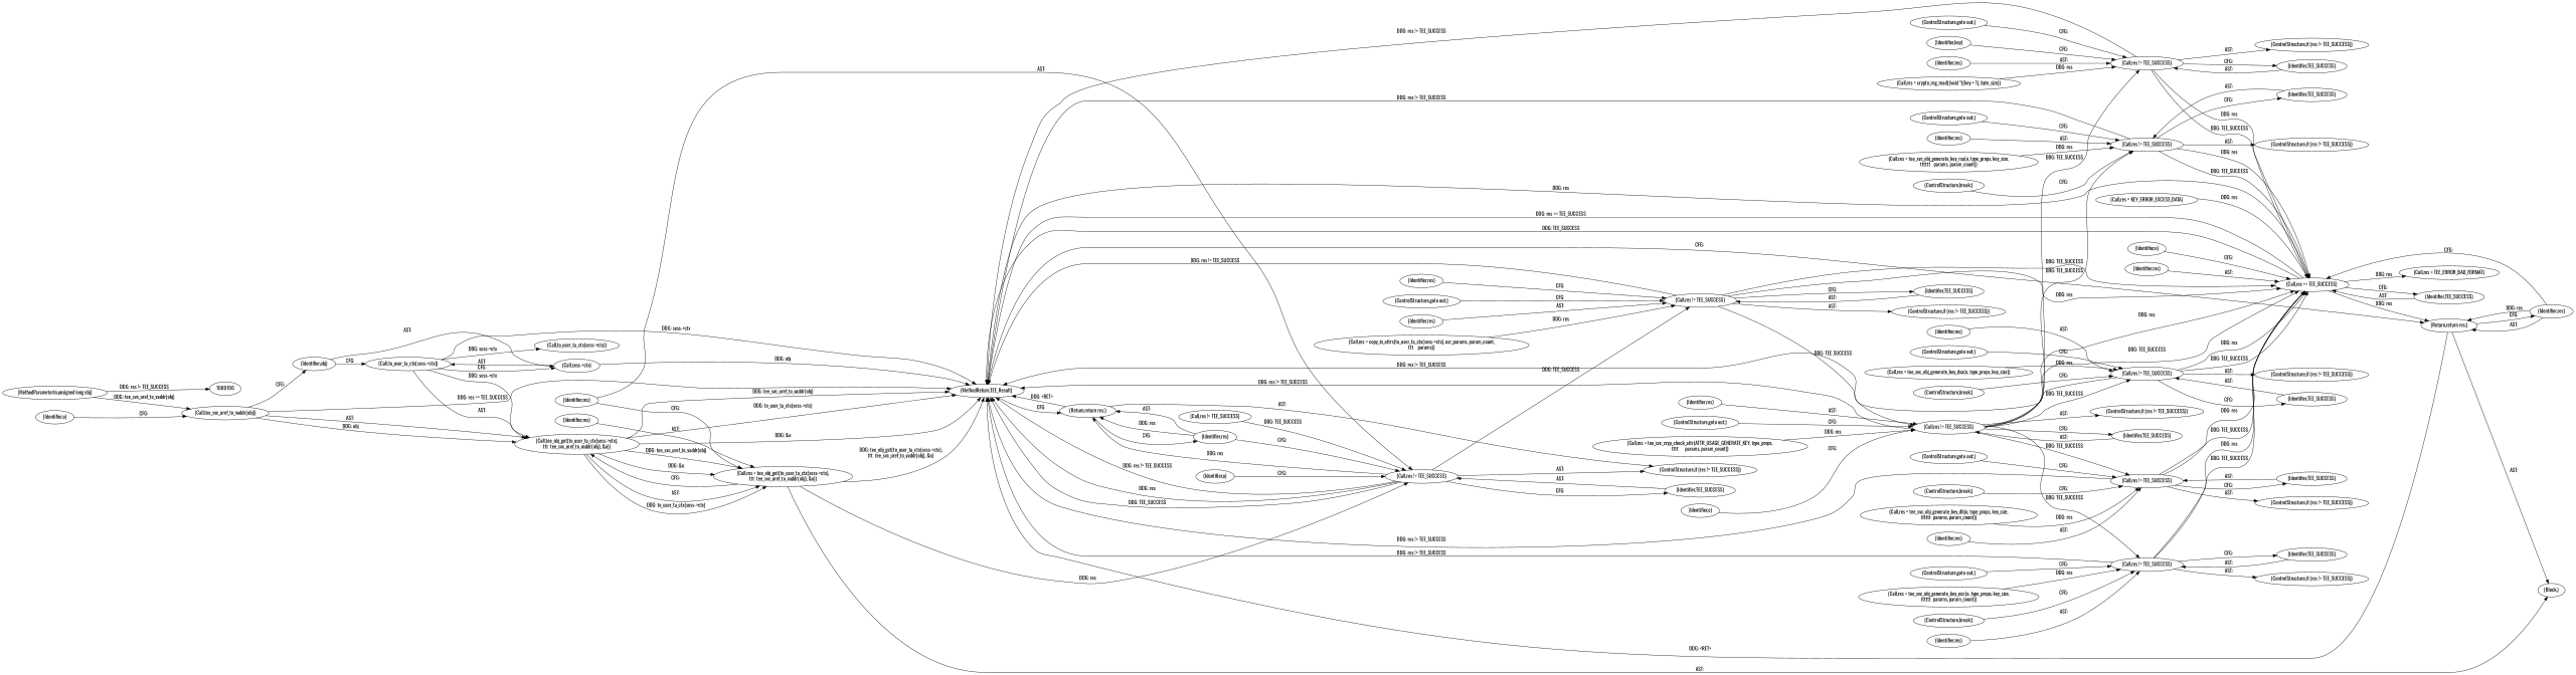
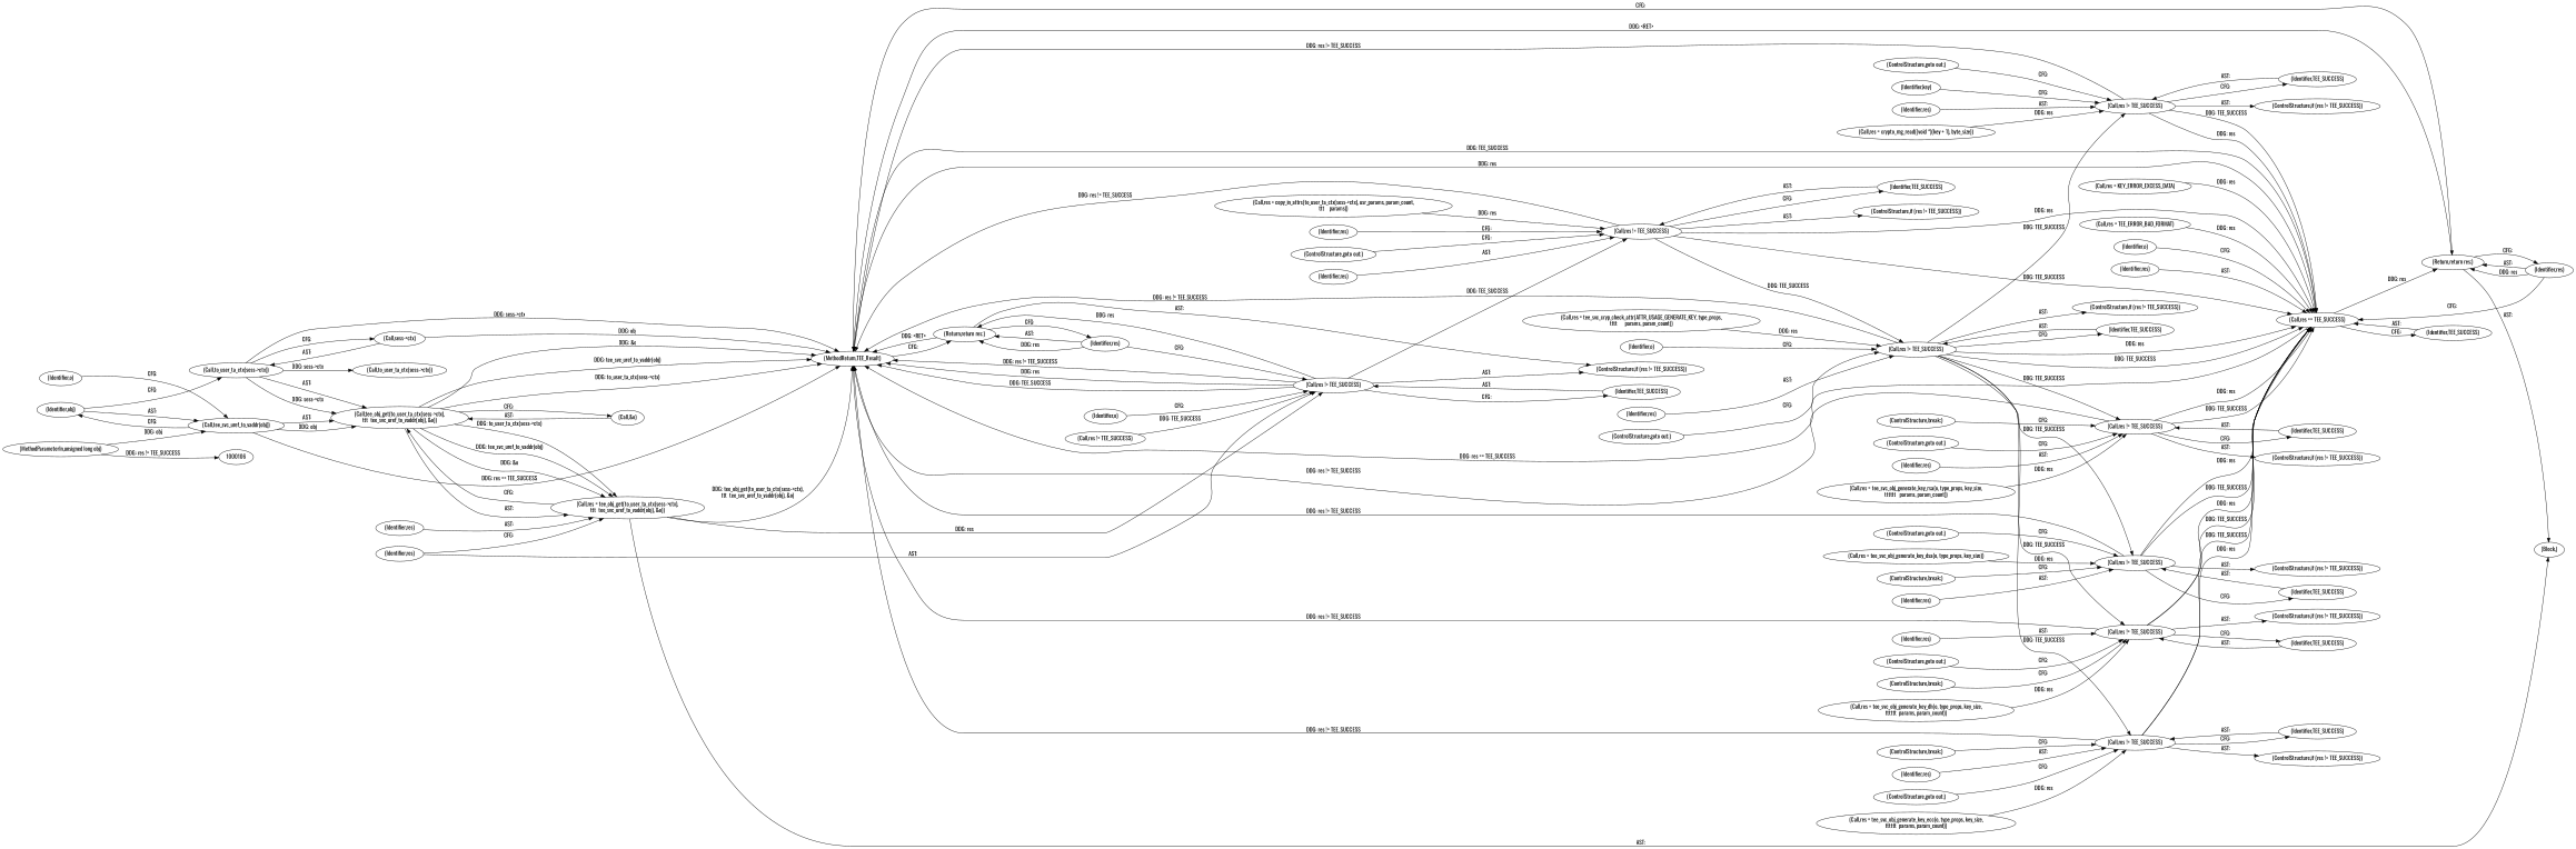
  digraph {
    fontname=Oswald
    rankdir=LR
    node [fontname=Oswald]
    edge [fontname=Oswald]
    n1 [label="(Call,tee_obj_get(to_user_ta_ctx(sess->ctx),\n\t\t\t  tee_svc_uref_to_vaddr(obj), &o))"]
    n2 [label="(Call,res = tee_obj_get(to_user_ta_ctx(sess->ctx),\n\t\t\t  tee_svc_uref_to_vaddr(obj), &o))"]
+   n3 [label="(Call,&o)"]
    n4 [label="(MethodReturn,TEE_Result)"]
    n5 [label="(Call,res != TEE_SUCCESS)"]
    n6 [label="(Block,)"]
    n7 [label="(Return,return res;)"]
    n8 [label="(Return,return res;)"]
    n9 [label="(Call,to_user_ta_ctx(sess->ctx))"]
    n10 [label="(Call,sess->ctx)"]
    n11 [label="(Call,to_user_ta_ctx(sess->ctx))"]
    n12 [label="(Call,tee_svc_uref_to_vaddr(obj))"]
    n13 [label="(Identifier,obj)"]
    n14 [label="(MethodParameterIn,unsigned long obj)"]
    1000106
    n16 [label="(Call,res != TEE_SUCCESS)"]
    n17 [label="(ControlStructure,if (res != TEE_SUCCESS))"]
    n18 [label="(Identifier,TEE_SUCCESS)"]
    n19 [label="(Identifier,res)"]
    n20 [label="(Call,res != TEE_SUCCESS)"]
    n21 [label="(Call,res == TEE_SUCCESS)"]
    n22 [label="(Identifier,TEE_SUCCESS)"]
    n23 [label="(ControlStructure,if (res != TEE_SUCCESS))"]
    n24 [label="(Call,res != TEE_SUCCESS)"]
    n25 [label="(Call,res != TEE_SUCCESS)"]
    n26 [label="(Call,res != TEE_SUCCESS)"]
    n27 [label="(Call,res != TEE_SUCCESS)"]
    n28 [label="(Call,res != TEE_SUCCESS)"]
    n29 [label="(ControlStructure,if (res != TEE_SUCCESS))"]
    n30 [label="(Identifier,TEE_SUCCESS)"]
    n31 [label="(Identifier,TEE_SUCCESS)"]
    n32 [label="(Identifier,TEE_SUCCESS)"]
    n33 [label="(ControlStructure,if (res != TEE_SUCCESS))"]
    n34 [label="(ControlStructure,if (res != TEE_SUCCESS))"]
    n35 [label="(Identifier,TEE_SUCCESS)"]
    n36 [label="(ControlStructure,if (res != TEE_SUCCESS))"]
    n37 [label="(Identifier,TEE_SUCCESS)"]
    n38 [label="(ControlStructure,if (res != TEE_SUCCESS))"]
    n39 [label="(Identifier,TEE_SUCCESS)"]
    n40 [label="(ControlStructure,if (res != TEE_SUCCESS))"]
    n41 [label="(Identifier,TEE_SUCCESS)"]
    n42 [label="(Identifier,res)"]
    n43 [label="(Identifier,res)"]
    n44 [label="(Call,res = copy_in_attrs(to_user_ta_ctx(sess->ctx), usr_params, param_count,\n\t\t\t    params))"]
    n45 [label="(Call,res = tee_svc_obj_generate_key_rsa(o, type_props, key_size,\n\t\t\t\t\t\t   params, param_count))"]
    n46 [label="(ControlStructure,goto out;)"]
    n47 [label="(Identifier,res)"]
    n48 [label="(Identifier,res)"]
    n49 [label="(ControlStructure,break;)"]
    n50 [label="(ControlStructure,goto out;)"]
    n51 [label="(ControlStructure,goto out;)"]
    n52 [label="(Identifier,o)"]
    n53 [label="(Call,res = KEY_ERROR_EXCESS_DATA)"]
    n54 [label="(ControlStructure,break;)"]
    n55 [label="(Identifier,res)"]
    n56 [label="(ControlStructure,goto out;)"]
    n57 [label="(Call,res = tee_svc_obj_generate_key_dsa(o, type_props, key_size))"]
    n58 [label="(Call,res = tee_svc_obj_generate_key_ecc(o, type_props, key_size,\n\t\t\t\t\t\t  params, param_count))"]
    n59 [label="(Call,res != TEE_SUCCESS)"]
    n60 [label="(Call,res = TEE_ERROR_BAD_FORMAT)"]
    n61 [label="(ControlStructure,break;)"]
    n62 [label="(ControlStructure,goto out;)"]
    n63 [label="(Identifier,o)"]
    n64 [label="(ControlStructure,break;)"]
    n65 [label="(Call,res = tee_svc_obj_generate_key_dh(o, type_props, key_size,\n\t\t\t\t\t\t  params, param_count))"]
    n66 [label="(Identifier,o)"]
    n67 [label="(Identifier,res)"]
    n68 [label="(Identifier,key)"]
    n69 [label="(Identifier,res)"]
    n70 [label="(ControlStructure,goto out;)"]
    n71 [label="(Call,res = tee_svc_cryp_check_attr(ATTR_USAGE_GENERATE_KEY, type_props,\n\t\t\t\t      params, param_count))"]
    n72 [label="(Identifier,res)"]
    n73 [label="(Identifier,res)"]
    n74 [label="(Identifier,res)"]
    n75 [label="(Call,res = crypto_rng_read((void *)(key + 1), byte_size))"]
    n76 [label="(Identifier,o)"]
    n77 [label="(Identifier,res)"]
    n78 [label="(Identifier,res)"]
    n79 [label="(ControlStructure,goto out;)"]
    n1 -> n2 [label="AST: "]
    n1 -> n2 [label="DDG: to_user_ta_ctx(sess->ctx)"]
    n1 -> n2 [label="DDG: tee_svc_uref_to_vaddr(obj)"]
    n1 -> n2 [label="DDG: &o"]
+   n1 -> n3 [label="CFG: "]
    n1 -> n4 [label="DDG: &o"]
    n1 -> n4 [label="DDG: tee_svc_uref_to_vaddr(obj)"]
    n1 -> n4 [label="DDG: to_user_ta_ctx(sess->ctx)"]
    n2 -> n1 [label="CFG: "]
    n2 -> n4 [label="DDG: tee_obj_get(to_user_ta_ctx(sess->ctx),\n\t\t\t  tee_svc_uref_to_vaddr(obj), &o)"]
    n2 -> n5 [label="DDG: res"]
    n2 -> n6 [label="AST: "]
+   n3 -> n1 [label="AST: "]
    n4 -> n7 [label="CFG: "]
    n4 -> n8 [label="CFG: "]
    n5 -> n4 [label="DDG: res != TEE_SUCCESS"]
    n5 -> n4 [label="DDG: res"]
    n5 -> n4 [label="DDG: TEE_SUCCESS"]
    n5 -> n7 [label="DDG: res"]
    n5 -> n16 [label="DDG: TEE_SUCCESS"]
    n5 -> n17 [label="AST: "]
    n5 -> n18 [label="CFG: "]
    n7 -> n4 [label="DDG: <RET>"]
    n7 -> n17 [label="AST: "]
    n7 -> n19 [label="CFG: "]
    n8 -> n4 [label="DDG: <RET>"]
    n8 -> n6 [label="AST: "]
    n8 -> n42 [label="CFG: "]
    n9 -> n1 [label="AST: "]
    n9 -> n1 [label="DDG: sess->ctx"]
    n9 -> n4 [label="DDG: sess->ctx"]
    n9 -> n10 [label="CFG: "]
    n9 -> n11 [label="DDG: sess->ctx"]
    n10 -> n4 [label="DDG: obj"]
    n10 -> n9 [label="AST: "]
    n12 -> n1 [label="AST: "]
    n12 -> n1 [label="DDG: obj"]
    n12 -> n4 [label="DDG: res == TEE_SUCCESS"]
    n12 -> n13 [label="CFG: "]
    n13 -> n9 [label="CFG: "]
-   n13 -> n10 [label="AST: "]
-   n14 -> n12 [label="DDG: tee_svc_uref_to_vaddr(obj)"]
+   n13 -> n12 [label="AST: "]
+   n14 -> n12 [label="DDG: obj"]
    n14 -> 1000106 [label="DDG: res != TEE_SUCCESS"]
    n16 -> n4 [label="DDG: res != TEE_SUCCESS"]
    n16 -> n20 [label="DDG: TEE_SUCCESS"]
    n16 -> n21 [label="DDG: res"]
    n16 -> n21 [label="DDG: TEE_SUCCESS"]
    n16 -> n22 [label="CFG: "]
    n16 -> n23 [label="AST: "]
    n18 -> n5 [label="AST: "]
    n19 -> n5 [label="CFG: "]
    n19 -> n7 [label="AST: "]
    n19 -> n7 [label="DDG: res"]
    n20 -> n4 [label="DDG: res != TEE_SUCCESS"]
    n20 -> n21 [label="DDG: res"]
    n20 -> n21 [label="DDG: TEE_SUCCESS"]
    n20 -> n24 [label="DDG: TEE_SUCCESS"]
    n20 -> n25 [label="DDG: TEE_SUCCESS"]
    n20 -> n26 [label="DDG: TEE_SUCCESS"]
    n20 -> n27 [label="DDG: TEE_SUCCESS"]
    n20 -> n28 [label="DDG: TEE_SUCCESS"]
    n20 -> n29 [label="AST: "]
    n20 -> n30 [label="CFG: "]
    n21 -> n4 [label="DDG: TEE_SUCCESS"]
    n21 -> n4 [label="DDG: res"]
    n21 -> n4 [label="DDG: res == TEE_SUCCESS"]
    n21 -> n8 [label="DDG: res"]
    n21 -> n31 [label="CFG: "]
    n22 -> n16 [label="AST: "]
    n24 -> n4 [label="DDG: res != TEE_SUCCESS"]
    n24 -> n21 [label="DDG: res"]
    n24 -> n21 [label="DDG: TEE_SUCCESS"]
    n24 -> n32 [label="CFG: "]
    n24 -> n33 [label="AST: "]
    n25 -> n4 [label="DDG: res != TEE_SUCCESS"]
    n25 -> n21 [label="DDG: res"]
    n25 -> n21 [label="DDG: TEE_SUCCESS"]
    n25 -> n34 [label="AST: "]
    n25 -> n35 [label="CFG: "]
    n26 -> n4 [label="DDG: res != TEE_SUCCESS"]
    n26 -> n21 [label="DDG: res"]
    n26 -> n21 [label="DDG: TEE_SUCCESS"]
    n26 -> n36 [label="AST: "]
    n26 -> n37 [label="CFG: "]
    n27 -> n4 [label="DDG: res != TEE_SUCCESS"]
    n27 -> n21 [label="DDG: res"]
    n27 -> n21 [label="DDG: TEE_SUCCESS"]
    n27 -> n38 [label="AST: "]
    n27 -> n39 [label="CFG: "]
    n28 -> n4 [label="DDG: res != TEE_SUCCESS"]
    n28 -> n21 [label="DDG: res"]
    n28 -> n21 [label="DDG: TEE_SUCCESS"]
    n28 -> n40 [label="AST: "]
    n28 -> n41 [label="CFG: "]
    n30 -> n20 [label="AST: "]
    n31 -> n21 [label="AST: "]
    n32 -> n24 [label="AST: "]
    n35 -> n25 [label="AST: "]
    n37 -> n26 [label="AST: "]
    n39 -> n27 [label="AST: "]
    n41 -> n28 [label="AST: "]
    n42 -> n8 [label="AST: "]
    n42 -> n8 [label="DDG: res"]
    n42 -> n21 [label="CFG: "]
    n43 -> n2 [label="CFG: "]
    n43 -> n5 [label="AST: "]
    n44 -> n16 [label="DDG: res"]
    n45 -> n25 [label="DDG: res"]
    n46 -> n28 [label="CFG: "]
    n47 -> n16 [label="CFG: "]
    n48 -> n20 [label="AST: "]
    n49 -> n27 [label="CFG: "]
    n50 -> n16 [label="CFG: "]
    n51 -> n20 [label="CFG: "]
    n52 -> n5 [label="CFG: "]
    n53 -> n21 [label="DDG: res"]
    n54 -> n25 [label="CFG: "]
    n55 -> n26 [label="AST: "]
    n56 -> n26 [label="CFG: "]
    n57 -> n26 [label="DDG: res"]
    n58 -> n28 [label="DDG: res"]
    n59 -> n5 [label="DDG: TEE_SUCCESS"]
-   n21 -> n60 [label="DDG: res"]
+   n60 -> n21 [label="DDG: res"]
    n61 -> n28 [label="CFG: "]
    n62 -> n24 [label="CFG: "]
    n63 -> n21 [label="CFG: "]
    n64 -> n26 [label="CFG: "]
    n65 -> n27 [label="DDG: res"]
    n66 -> n12 [label="CFG: "]
    n67 -> n27 [label="AST: "]
    n68 -> n24 [label="CFG: "]
    n69 -> n21 [label="AST: "]
    n70 -> n25 [label="CFG: "]
    n71 -> n20 [label="DDG: res"]
    n72 -> n16 [label="AST: "]
    n73 -> n24 [label="AST: "]
    n74 -> n2 [label="AST: "]
    n75 -> n24 [label="DDG: res"]
    n76 -> n20 [label="CFG: "]
    n77 -> n25 [label="AST: "]
    n78 -> n28 [label="AST: "]
    n79 -> n27 [label="CFG: "]
  }
